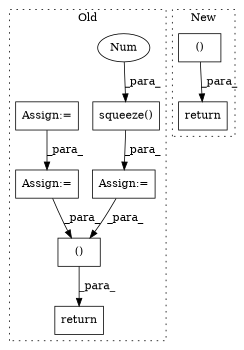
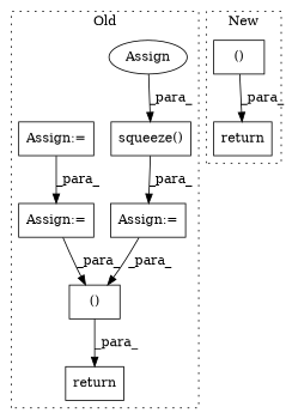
  digraph {
    node [a=68 l=3 shape=box]
    n1 [a=75 l="13,1" label="squeeze()" s="18992,19006"]
-   n2 [a=76 l=1 label=Num s=19005 shape=ellipse]
+   n2 [a=76 l=1 label=Assign s=19005 shape=ellipse]
    n3 [label="Assign:=" s=18988]
    n4 [a=93 l=7 label=return s=19641]
    n5 [a=54 l=20 label="()" s=19652]
    n6 [label="Assign:=" s=19451]
    n7 [label="Assign:=" s=19526]
    n8 [a=54 l=15 label="()" s=18486]
    n9 [a=93 l=7 label=return s=18475]
    subgraph cluster_1 {
      label=Old
      style=dotted
      n1
      n2
      n3
      n4
      n5
      n6
      n7
    }
    subgraph cluster_2 {
      label=New
      style=dotted
      n8
      n9
    }
    n1 -> n3 [label=_para_]
    n2 -> n1 [label=_para_]
    n3 -> n5 [label=_para_]
    n5 -> n4 [label=_para_]
    n6 -> n7 [label=_para_]
    n7 -> n5 [label=_para_]
    n8 -> n9 [label=_para_]
  }
